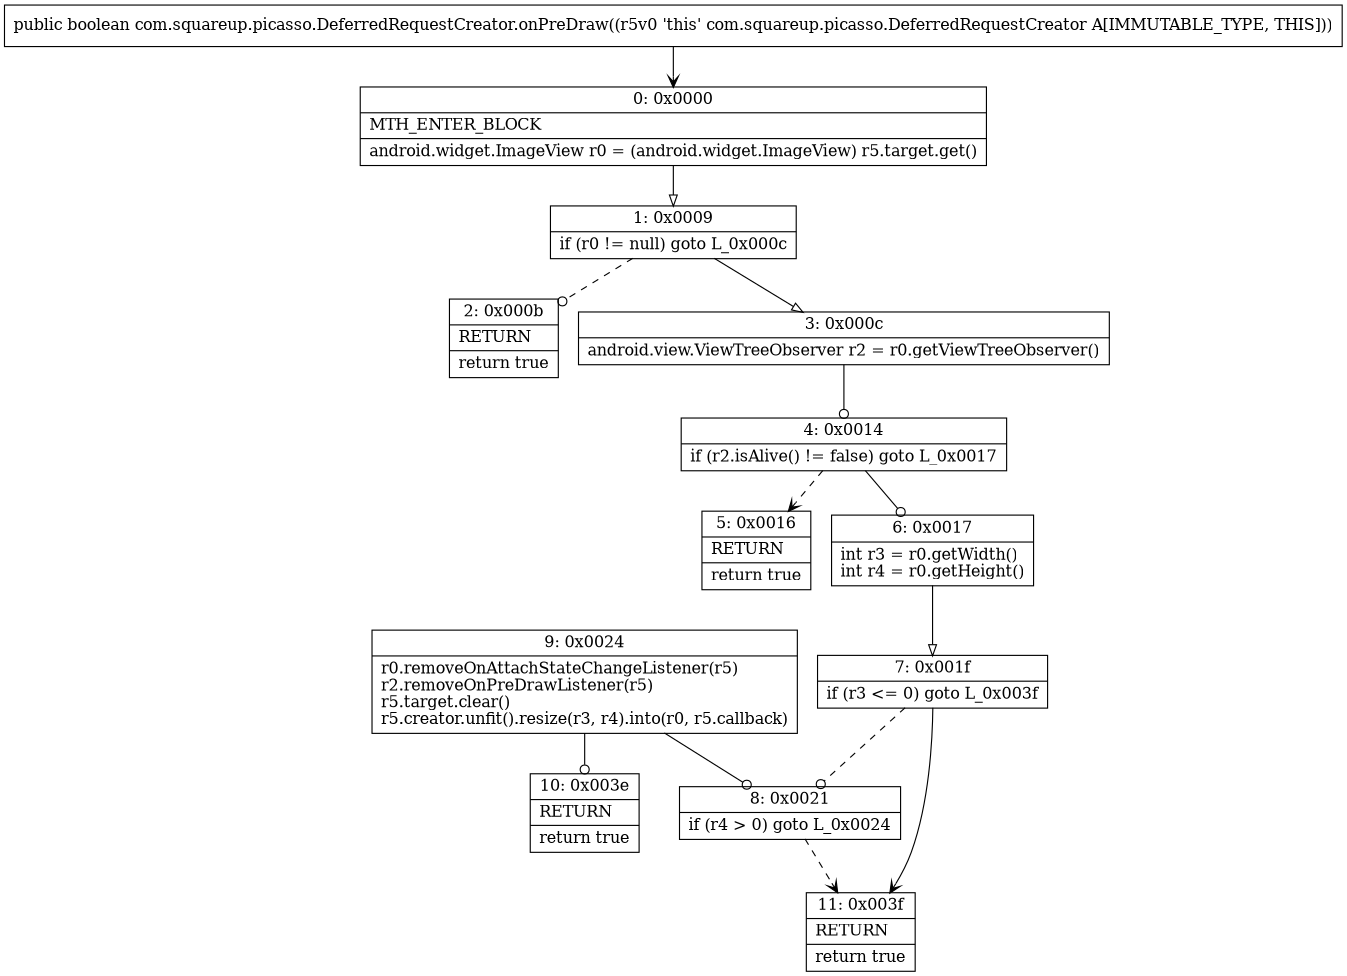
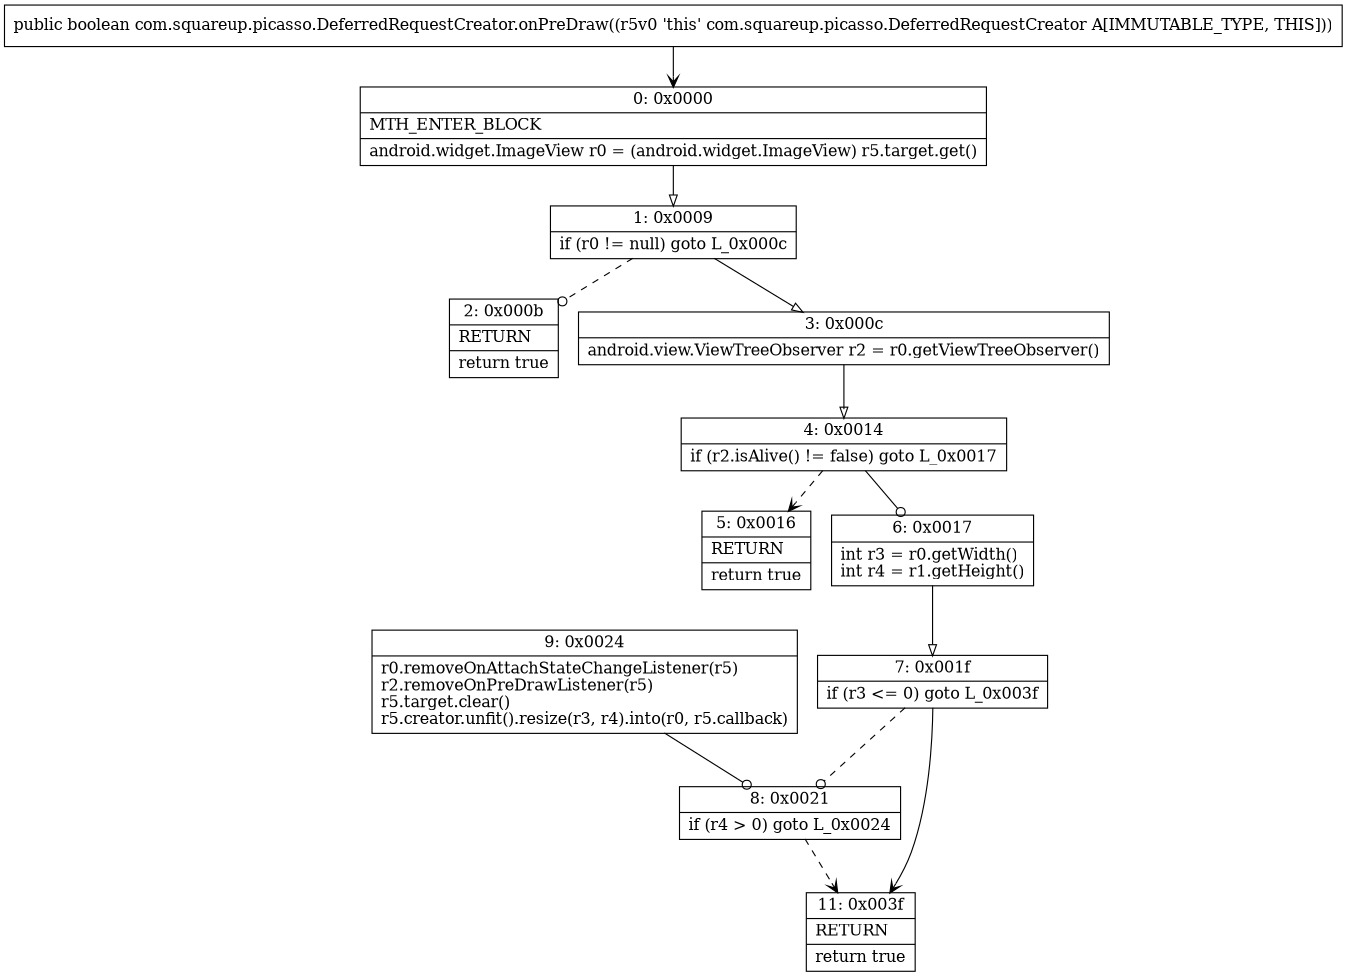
  digraph {
    node [shape=record]
    edge [arrowhead=odot]
    n1 [label="{0\:\ 0x0000|MTH_ENTER_BLOCK\l|android.widget.ImageView r0 = (android.widget.ImageView) r5.target.get()\l}"]
    n2 [label="{1\:\ 0x0009|if (r0 != null) goto L_0x000c\l}"]
    n3 [label="{2\:\ 0x000b|RETURN\l|return true\l}"]
    n4 [label="{3\:\ 0x000c|android.view.ViewTreeObserver r2 = r0.getViewTreeObserver()\l}"]
    n5 [label="{4\:\ 0x0014|if (r2.isAlive() != false) goto L_0x0017\l}"]
    n6 [label="{5\:\ 0x0016|RETURN\l|return true\l}"]
-   n7 [label="{6\:\ 0x0017|int r3 = r0.getWidth()\lint r4 = r0.getHeight()\l}"]
+   n7 [label="{6\:\ 0x0017|int r3 = r0.getWidth()\lint r4 = r1.getHeight()\l}"]
    n8 [label="{7\:\ 0x001f|if (r3 \<= 0) goto L_0x003f\l}"]
    n9 [label="{8\:\ 0x0021|if (r4 \> 0) goto L_0x0024\l}"]
    n10 [label="{11\:\ 0x003f|RETURN\l|return true\l}"]
    n11 [label="{9\:\ 0x0024|r0.removeOnAttachStateChangeListener(r5)\lr2.removeOnPreDrawListener(r5)\lr5.target.clear()\lr5.creator.unfit().resize(r3, r4).into(r0, r5.callback)\l}"]
-   n12 [label="{10\:\ 0x003e|RETURN\l|return true\l}"]
    n13 [label="{public boolean com.squareup.picasso.DeferredRequestCreator.onPreDraw((r5v0 'this' com.squareup.picasso.DeferredRequestCreator A[IMMUTABLE_TYPE, THIS])) }"]
    n1 -> n2 [arrowhead=onormal]
    n2 -> n3 [style=dashed]
    n2 -> n4 [arrowhead=onormal]
-   n4 -> n5
+   n4 -> n5 [arrowhead=onormal]
    n5 -> n6 [arrowhead=vee style=dashed]
    n5 -> n7
    n7 -> n8 [arrowhead=onormal]
    n8 -> n9 [style=dashed]
    n8 -> n10 [arrowhead=vee]
    n9 -> n10 [arrowhead=vee style=dashed]
    n11 -> n9
-   n11 -> n12
    n13 -> n1 [arrowhead=vee]
  }
